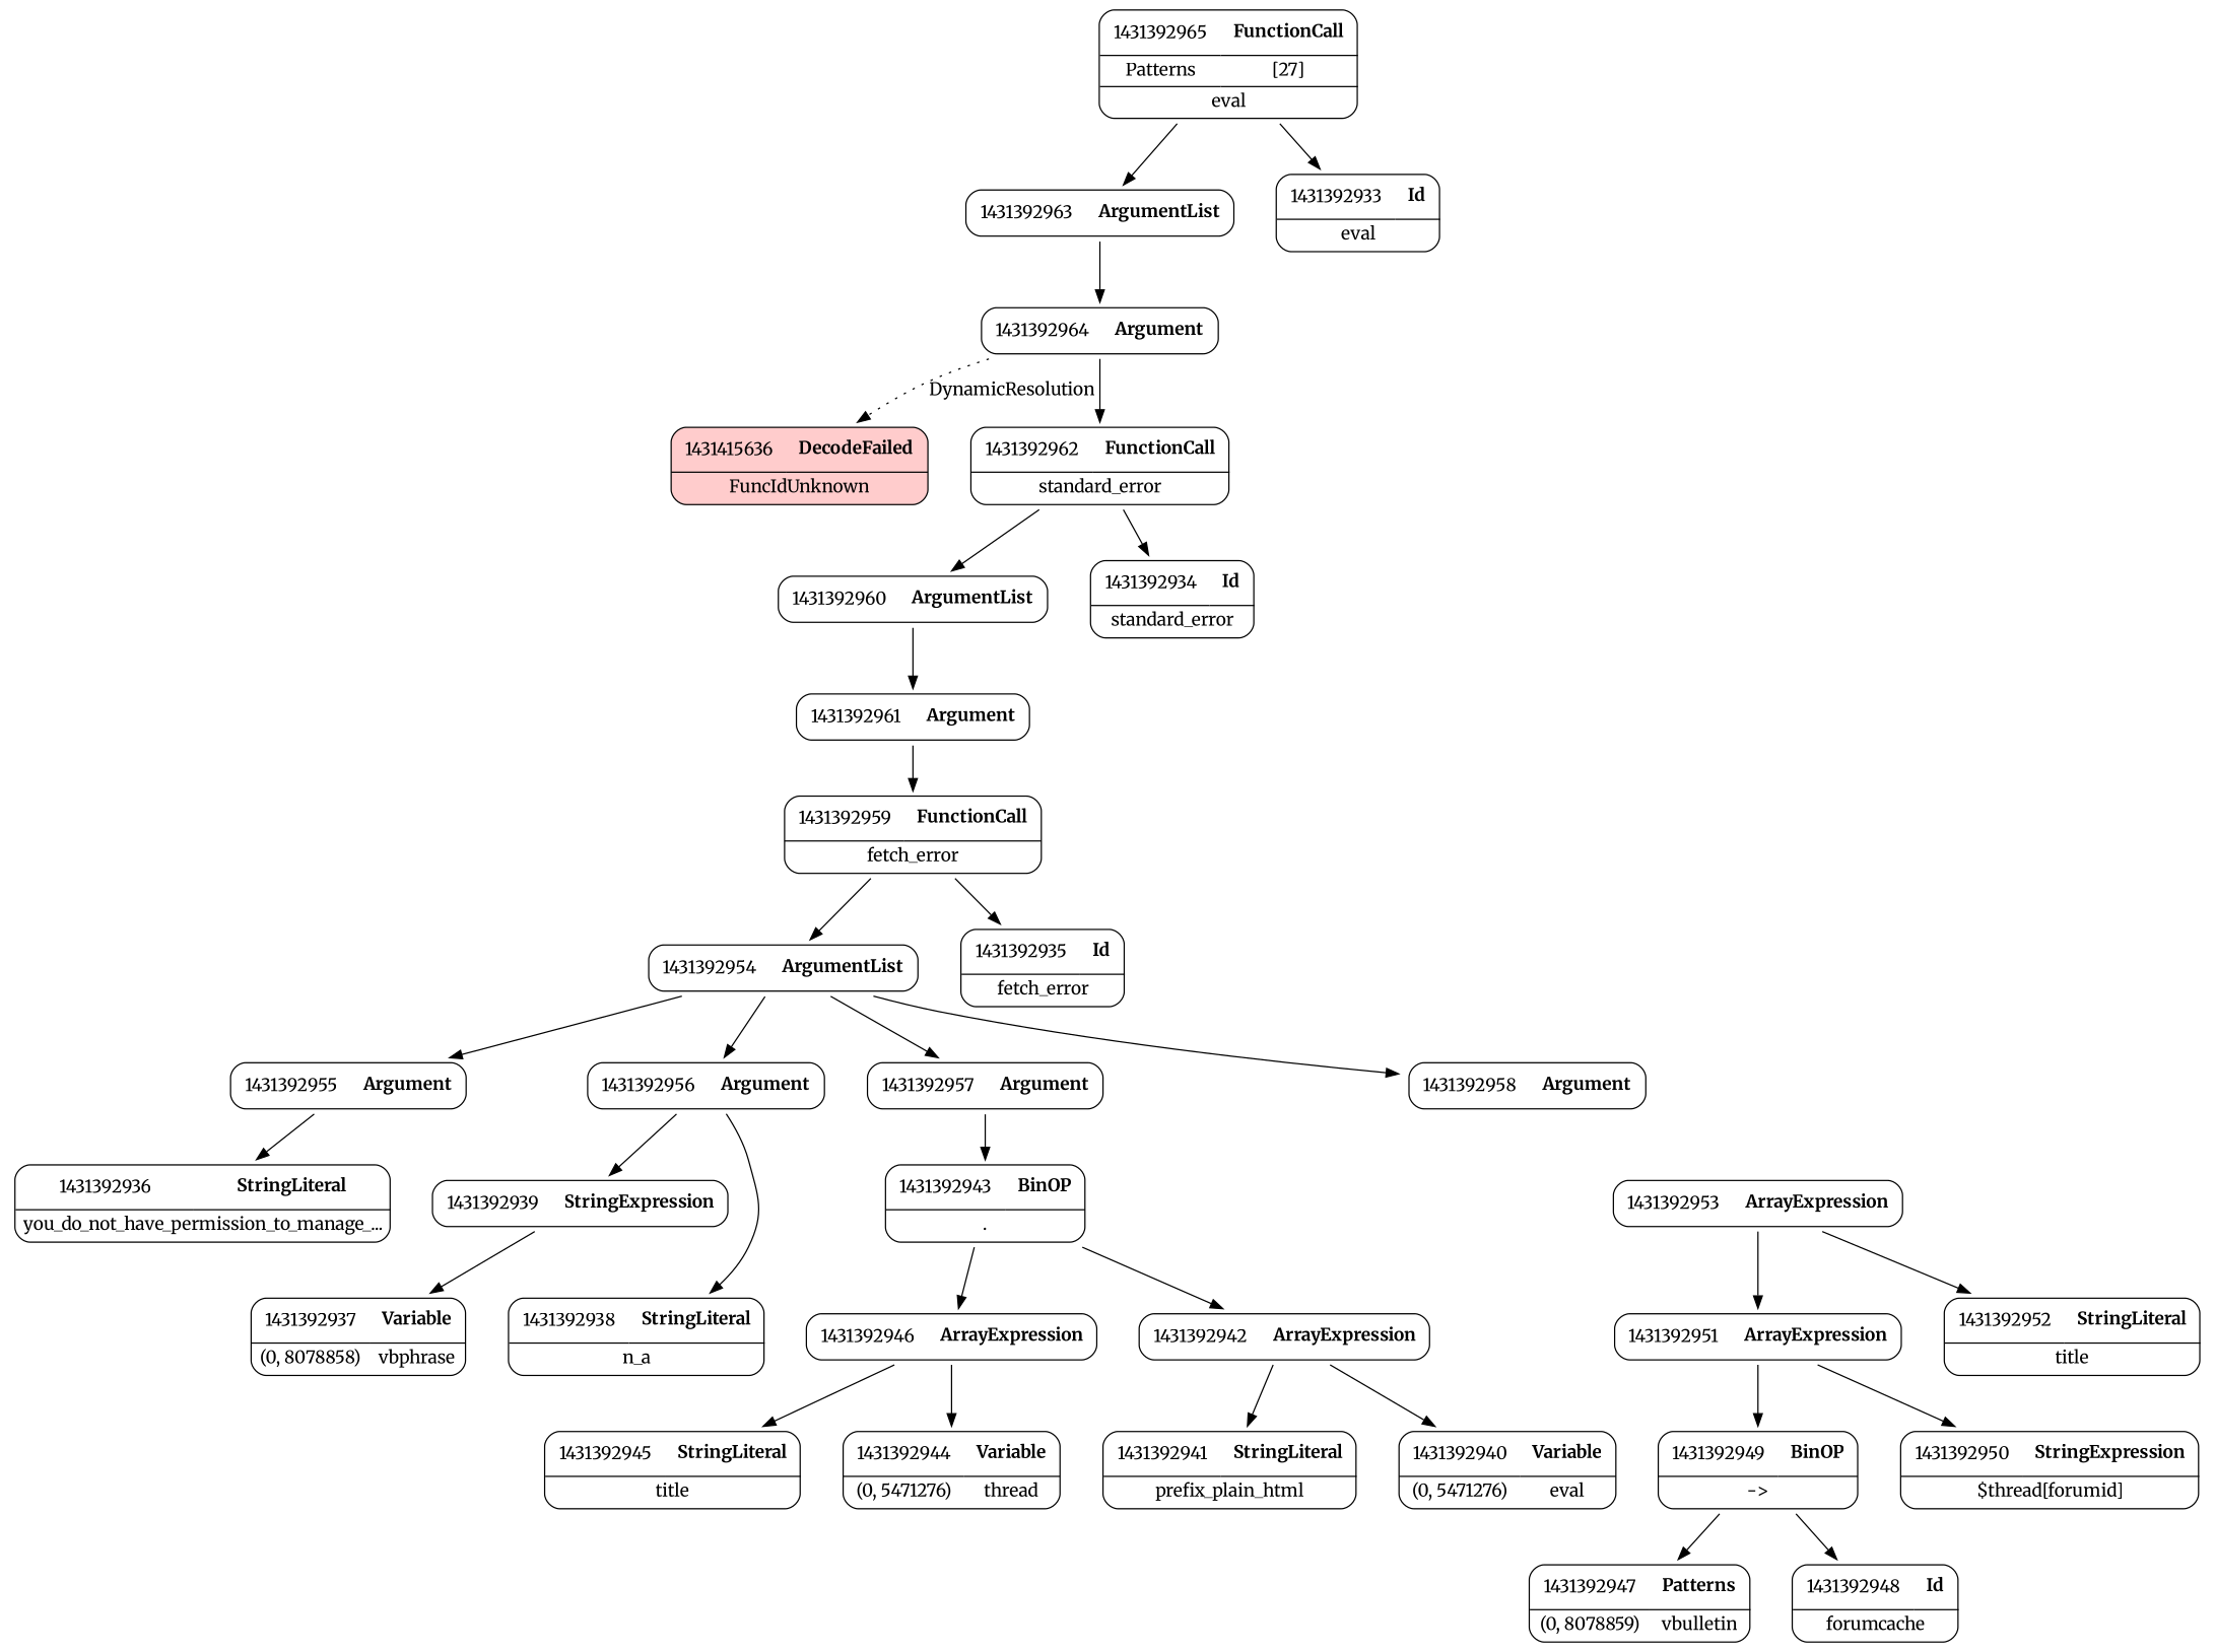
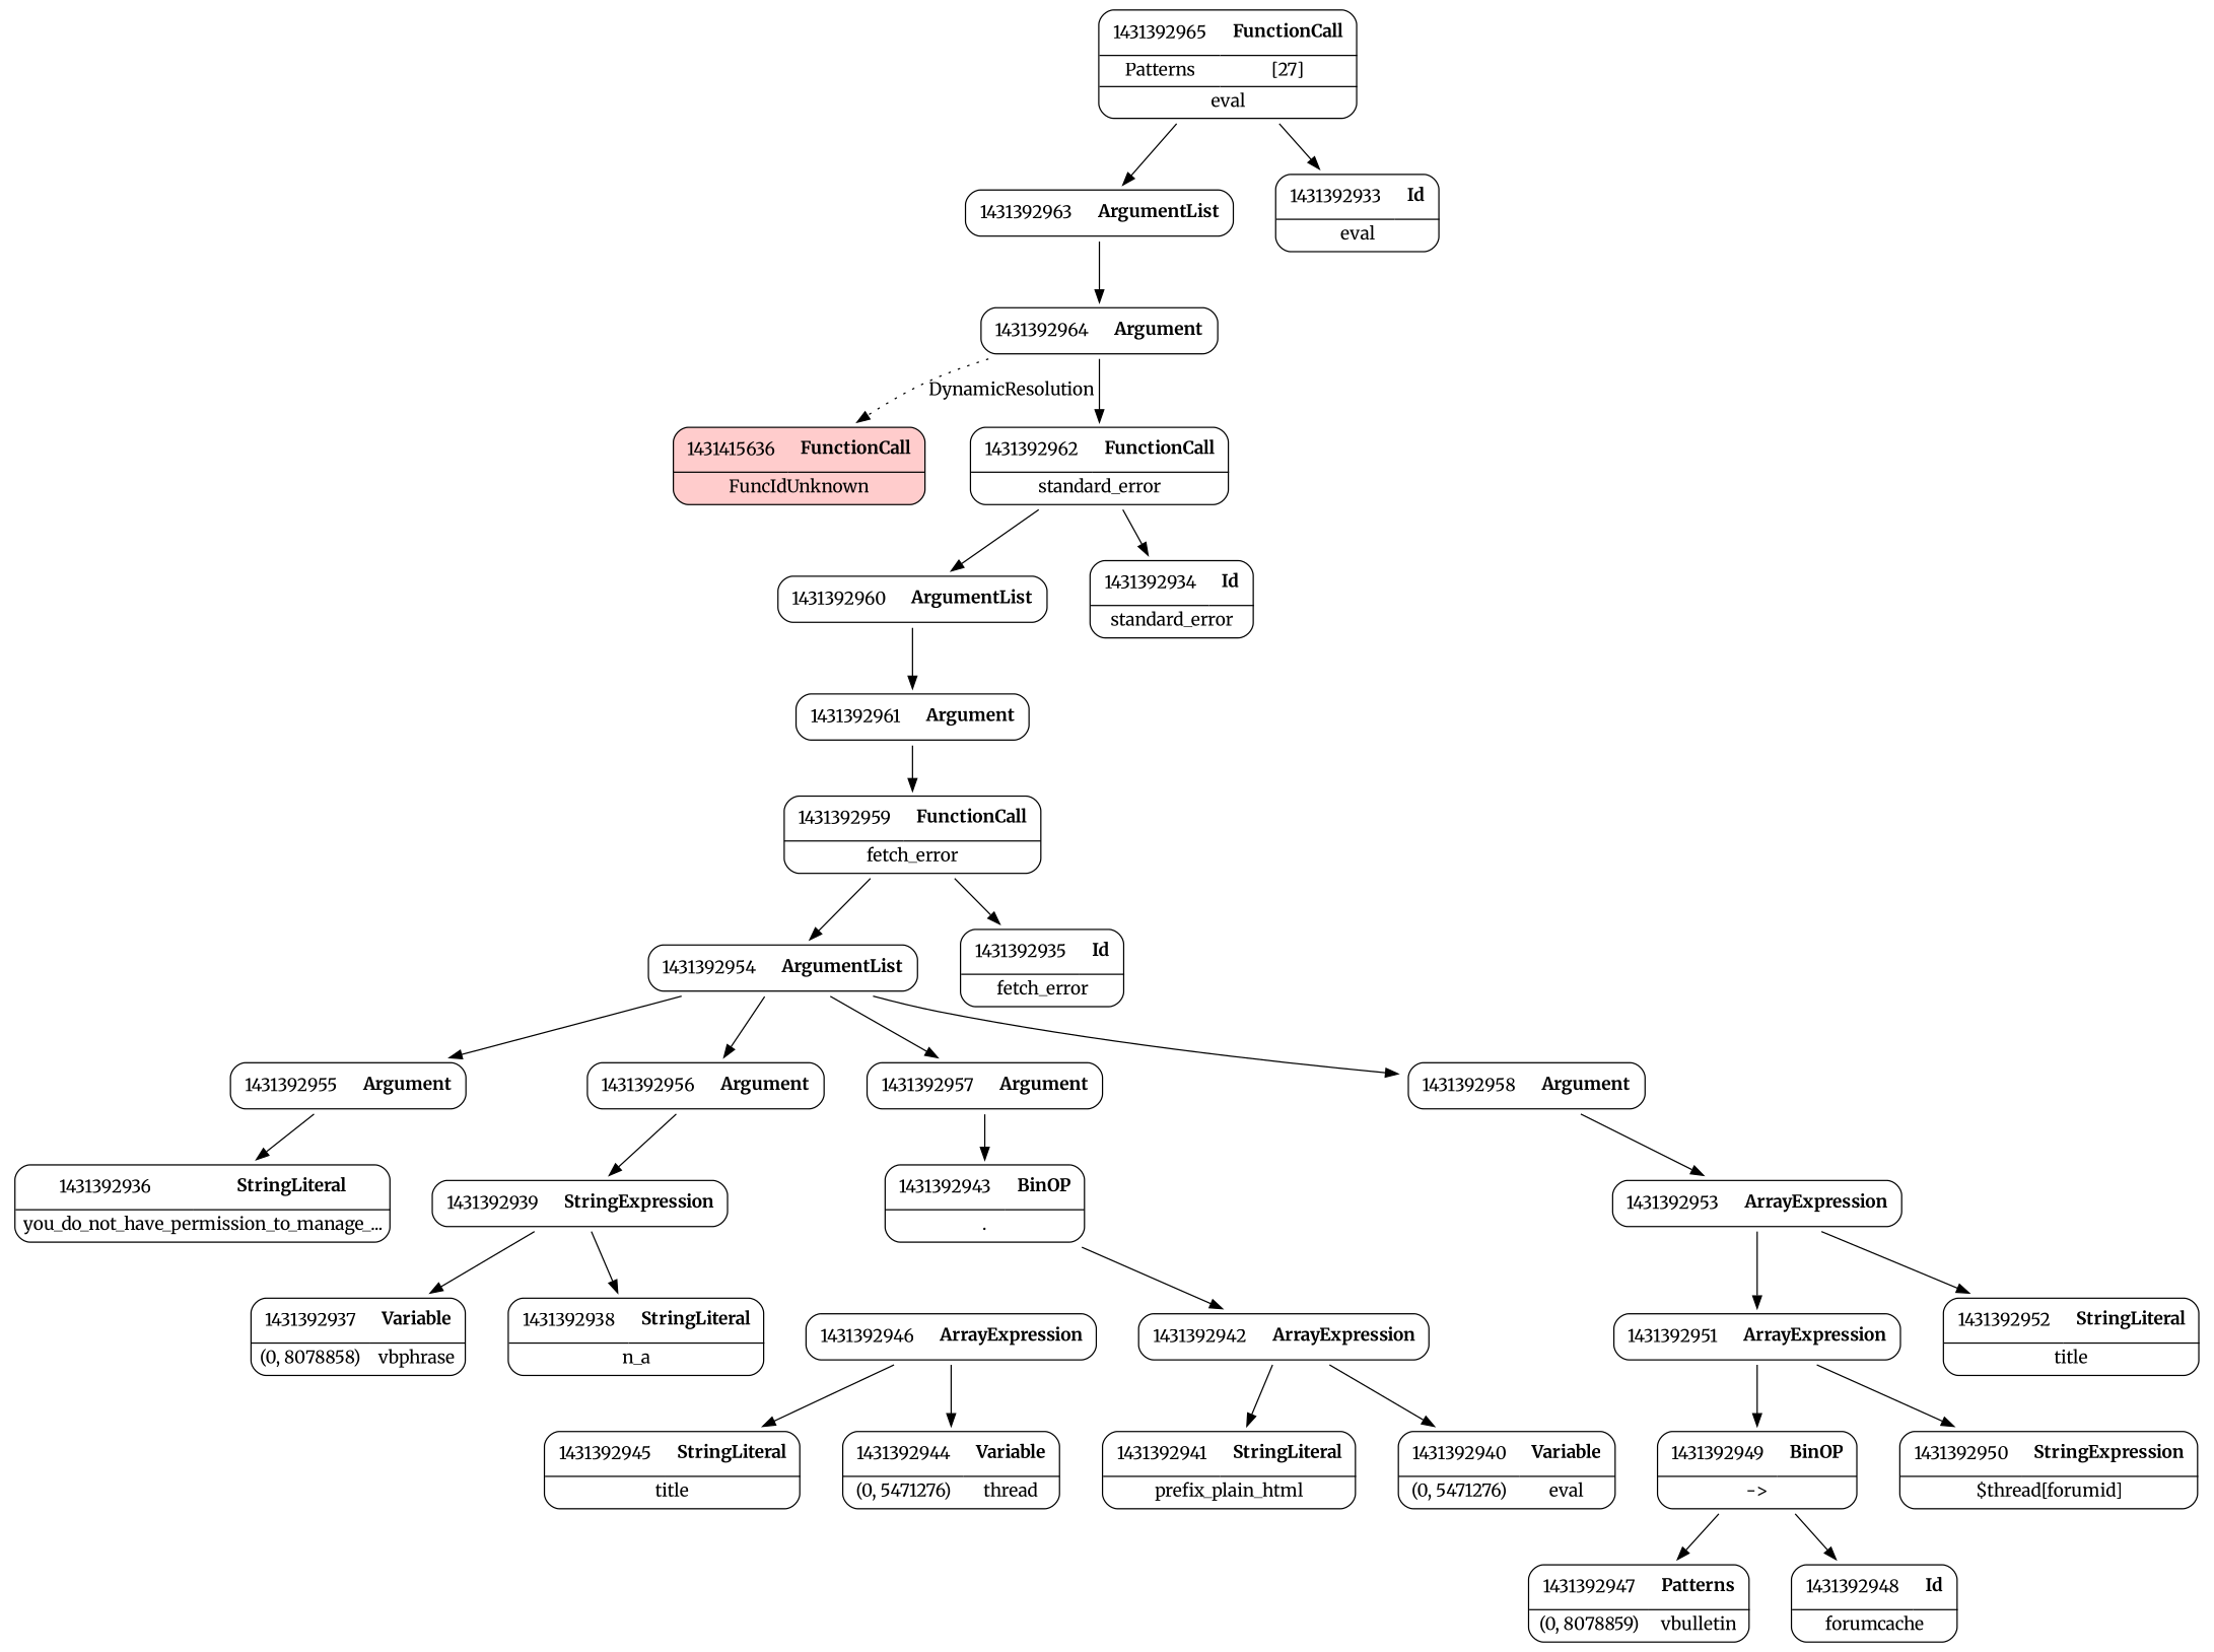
  digraph {
    fontname=Merriweather
    node [fontname=Merriweather shape=none]
    edge [fontname=Merriweather weight=2]
-   n1 [label=<<TABLE border='1' cellspacing='0' cellpadding='10' style='rounded' bgcolor='#FFCCCC' ><TR><TD border='0'>1431415636</TD><TD border='0'><B>DecodeFailed</B></TD></TR><HR/><TR><TD border='0' cellpadding='5' colspan='2'>FuncIdUnknown</TD></TR></TABLE>>]
+   n1 [label=<<TABLE border='1' cellspacing='0' cellpadding='10' style='rounded' bgcolor='#FFCCCC' ><TR><TD border='0'>1431415636</TD><TD border='0'><B>FunctionCall</B></TD></TR><HR/><TR><TD border='0' cellpadding='5' colspan='2'>FuncIdUnknown</TD></TR></TABLE>>]
    n2 [label=<<TABLE border='1' cellspacing='0' cellpadding='10' style='rounded' ><TR><TD border='0'>1431392961</TD><TD border='0'><B>Argument</B></TD></TR></TABLE>>]
    n3 [label=<<TABLE border='1' cellspacing='0' cellpadding='10' style='rounded' ><TR><TD border='0'>1431392959</TD><TD border='0'><B>FunctionCall</B></TD></TR><HR/><TR><TD border='0' cellpadding='5' colspan='2'>fetch_error</TD></TR></TABLE>>]
    n4 [label=<<TABLE border='1' cellspacing='0' cellpadding='10' style='rounded' ><TR><TD border='0'>1431392954</TD><TD border='0'><B>ArgumentList</B></TD></TR></TABLE>>]
    n5 [label=<<TABLE border='1' cellspacing='0' cellpadding='10' style='rounded' ><TR><TD border='0'>1431392935</TD><TD border='0'><B>Id</B></TD></TR><HR/><TR><TD border='0' cellpadding='5' colspan='2'>fetch_error</TD></TR></TABLE>>]
    n6 [label=<<TABLE border='1' cellspacing='0' cellpadding='10' style='rounded' ><TR><TD border='0'>1431392955</TD><TD border='0'><B>Argument</B></TD></TR></TABLE>>]
    n7 [label=<<TABLE border='1' cellspacing='0' cellpadding='10' style='rounded' ><TR><TD border='0'>1431392956</TD><TD border='0'><B>Argument</B></TD></TR></TABLE>>]
    n8 [label=<<TABLE border='1' cellspacing='0' cellpadding='10' style='rounded' ><TR><TD border='0'>1431392957</TD><TD border='0'><B>Argument</B></TD></TR></TABLE>>]
    n9 [label=<<TABLE border='1' cellspacing='0' cellpadding='10' style='rounded' ><TR><TD border='0'>1431392958</TD><TD border='0'><B>Argument</B></TD></TR></TABLE>>]
    n10 [label=<<TABLE border='1' cellspacing='0' cellpadding='10' style='rounded' ><TR><TD border='0'>1431392960</TD><TD border='0'><B>ArgumentList</B></TD></TR></TABLE>>]
    n11 [label=<<TABLE border='1' cellspacing='0' cellpadding='10' style='rounded' ><TR><TD border='0'>1431392963</TD><TD border='0'><B>ArgumentList</B></TD></TR></TABLE>>]
    n12 [label=<<TABLE border='1' cellspacing='0' cellpadding='10' style='rounded' ><TR><TD border='0'>1431392964</TD><TD border='0'><B>Argument</B></TD></TR></TABLE>>]
    n13 [label=<<TABLE border='1' cellspacing='0' cellpadding='10' style='rounded' ><TR><TD border='0'>1431392962</TD><TD border='0'><B>FunctionCall</B></TD></TR><HR/><TR><TD border='0' cellpadding='5' colspan='2'>standard_error</TD></TR></TABLE>>]
    n14 [label=<<TABLE border='1' cellspacing='0' cellpadding='10' style='rounded' ><TR><TD border='0'>1431392934</TD><TD border='0'><B>Id</B></TD></TR><HR/><TR><TD border='0' cellpadding='5' colspan='2'>standard_error</TD></TR></TABLE>>]
    n15 [label=<<TABLE border='1' cellspacing='0' cellpadding='10' style='rounded' ><TR><TD border='0'>1431392965</TD><TD border='0'><B>FunctionCall</B></TD></TR><HR/><TR><TD border='0' cellpadding='5'>Patterns</TD><TD border='0' cellpadding='5'>[27]</TD></TR><HR/><TR><TD border='0' cellpadding='5' colspan='2'>eval</TD></TR></TABLE>>]
    n16 [label=<<TABLE border='1' cellspacing='0' cellpadding='10' style='rounded' ><TR><TD border='0'>1431392933</TD><TD border='0'><B>Id</B></TD></TR><HR/><TR><TD border='0' cellpadding='5' colspan='2'>eval</TD></TR></TABLE>>]
    n17 [label=<<TABLE border='1' cellspacing='0' cellpadding='10' style='rounded' ><TR><TD border='0'>1431392945</TD><TD border='0'><B>StringLiteral</B></TD></TR><HR/><TR><TD border='0' cellpadding='5' colspan='2'>title</TD></TR></TABLE>>]
    n18 [label=<<TABLE border='1' cellspacing='0' cellpadding='10' style='rounded' ><TR><TD border='0'>1431392944</TD><TD border='0'><B>Variable</B></TD></TR><HR/><TR><TD border='0' cellpadding='5'>(0, 5471276)</TD><TD border='0' cellpadding='5'>thread</TD></TR></TABLE>>]
    n19 [label=<<TABLE border='1' cellspacing='0' cellpadding='10' style='rounded' ><TR><TD border='0'>1431392947</TD><TD border='0'><B>Patterns</B></TD></TR><HR/><TR><TD border='0' cellpadding='5'>(0, 8078859)</TD><TD border='0' cellpadding='5'>vbulletin</TD></TR></TABLE>>]
    n20 [label=<<TABLE border='1' cellspacing='0' cellpadding='10' style='rounded' ><TR><TD border='0'>1431392946</TD><TD border='0'><B>ArrayExpression</B></TD></TR></TABLE>>]
    n21 [label=<<TABLE border='1' cellspacing='0' cellpadding='10' style='rounded' ><TR><TD border='0'>1431392949</TD><TD border='0'><B>BinOP</B></TD></TR><HR/><TR><TD border='0' cellpadding='5' colspan='2'>-&gt;</TD></TR></TABLE>>]
    n22 [label=<<TABLE border='1' cellspacing='0' cellpadding='10' style='rounded' ><TR><TD border='0'>1431392948</TD><TD border='0'><B>Id</B></TD></TR><HR/><TR><TD border='0' cellpadding='5' colspan='2'>forumcache</TD></TR></TABLE>>]
    n23 [label=<<TABLE border='1' cellspacing='0' cellpadding='10' style='rounded' ><TR><TD border='0'>1431392951</TD><TD border='0'><B>ArrayExpression</B></TD></TR></TABLE>>]
    n24 [label=<<TABLE border='1' cellspacing='0' cellpadding='10' style='rounded' ><TR><TD border='0'>1431392950</TD><TD border='0'><B>StringExpression</B></TD></TR><HR/><TR><TD border='0' cellpadding='5' colspan='2'>$thread[forumid]</TD></TR></TABLE>>]
    n25 [label=<<TABLE border='1' cellspacing='0' cellpadding='10' style='rounded' ><TR><TD border='0'>1431392953</TD><TD border='0'><B>ArrayExpression</B></TD></TR></TABLE>>]
    n26 [label=<<TABLE border='1' cellspacing='0' cellpadding='10' style='rounded' ><TR><TD border='0'>1431392952</TD><TD border='0'><B>StringLiteral</B></TD></TR><HR/><TR><TD border='0' cellpadding='5' colspan='2'>title</TD></TR></TABLE>>]
    n27 [label=<<TABLE border='1' cellspacing='0' cellpadding='10' style='rounded' ><TR><TD border='0'>1431392936</TD><TD border='0'><B>StringLiteral</B></TD></TR><HR/><TR><TD border='0' cellpadding='5' colspan='2'>you_do_not_have_permission_to_manage_...</TD></TR></TABLE>>]
    n28 [label=<<TABLE border='1' cellspacing='0' cellpadding='10' style='rounded' ><TR><TD border='0'>1431392939</TD><TD border='0'><B>StringExpression</B></TD></TR></TABLE>>]
    n29 [label=<<TABLE border='1' cellspacing='0' cellpadding='10' style='rounded' ><TR><TD border='0'>1431392943</TD><TD border='0'><B>BinOP</B></TD></TR><HR/><TR><TD border='0' cellpadding='5' colspan='2'>.</TD></TR></TABLE>>]
    n30 [label=<<TABLE border='1' cellspacing='0' cellpadding='10' style='rounded' ><TR><TD border='0'>1431392937</TD><TD border='0'><B>Variable</B></TD></TR><HR/><TR><TD border='0' cellpadding='5'>(0, 8078858)</TD><TD border='0' cellpadding='5'>vbphrase</TD></TR></TABLE>>]
    n31 [label=<<TABLE border='1' cellspacing='0' cellpadding='10' style='rounded' ><TR><TD border='0'>1431392938</TD><TD border='0'><B>StringLiteral</B></TD></TR><HR/><TR><TD border='0' cellpadding='5' colspan='2'>n_a</TD></TR></TABLE>>]
    n32 [label=<<TABLE border='1' cellspacing='0' cellpadding='10' style='rounded' ><TR><TD border='0'>1431392942</TD><TD border='0'><B>ArrayExpression</B></TD></TR></TABLE>>]
    n33 [label=<<TABLE border='1' cellspacing='0' cellpadding='10' style='rounded' ><TR><TD border='0'>1431392941</TD><TD border='0'><B>StringLiteral</B></TD></TR><HR/><TR><TD border='0' cellpadding='5' colspan='2'>prefix_plain_html</TD></TR></TABLE>>]
    n34 [label=<<TABLE border='1' cellspacing='0' cellpadding='10' style='rounded' ><TR><TD border='0'>1431392940</TD><TD border='0'><B>Variable</B></TD></TR><HR/><TR><TD border='0' cellpadding='5'>(0, 5471276)</TD><TD border='0' cellpadding='5'>eval</TD></TR></TABLE>>]
    n2 -> n3
    n3 -> n4
    n3 -> n5
    n4 -> n6
    n4 -> n7
    n4 -> n8
    n4 -> n9
    n6 -> n27
    n7 -> n28
    n8 -> n29
+   n9 -> n25
    n10 -> n2
    n11 -> n12
    n12 -> n1 [label=DynamicResolution style=dotted weight=""]
    n12 -> n13
    n13 -> n10
    n13 -> n14
    n15 -> n11
    n15 -> n16
    n20 -> n17
    n20 -> n18
    n21 -> n19
    n21 -> n22
    n23 -> n21
    n23 -> n24
    n25 -> n23
    n25 -> n26
    n28 -> n30
-   n7 -> n31
-   n29 -> n20
+   n28 -> n31
    n29 -> n32
    n32 -> n33
    n32 -> n34
  }
